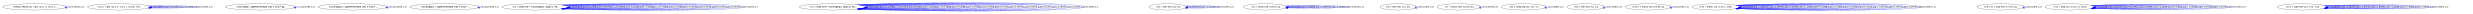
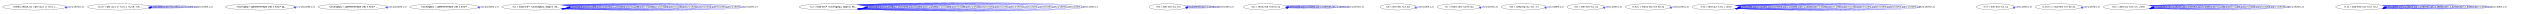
  digraph {
    fontname=Inter
    node [fontname=Inter]
    edge [color=blue fontname=Inter]
    n1 [label="  %main_result.02 = phi i32 [ 0, %0 ], [..."]
    n2 [label="  %i.01 = phi i32 [ 0, %0 ], [ %218, %fl..."]
    n3 [label="  %scevgep = getelementptr [46 x i64]* @..."]
    n4 [label="  %scevgep2 = getelementptr [46 x i64]* ..."]
    n5 [label="  %scevgep3 = getelementptr [46 x i64]* ..."]
    n6 [label="  %2 = load i64* %scevgep3, align 8, !tb..."]
    n7 [label="  %3 = load i64* %scevgep2, align 8, !tb..."]
    n8 [label="  %4 = lshr i64 %2, 63"]
    n9 [label="  %5 = trunc i64 %4 to i32"]
    n10 [label="%6 = lshr i60 %3, 63"]
    n11 [label="  %7 = trunc i64 %6 to i32"]
    n12 [label="  %8 = icmp eq i32 %5, %7"]
    n13 [label="  %9 = lshr i64 %2, 52"]
    n14 [label="%.tr.i.i = trunc i65 %9 to i32"]
-   n15 [label="%10 = trunc i32 %.tr.i.i, 2047"]
+   n15 [label="  %10 = and i32 %.tr.i.i, 2047"]
+   n16 [label="  %11 = lshr i64 %3, 52"]
    n17 [label="%.tr.i17.i = sub i64 %11 to i32"]
    n18 [label="  %12 = and i32 %.tr.i17.i, 2047"]
    n19 [label="  %13 = sub nsw i32 %10, %12"]
    n1 -> n1 [label="D:0.00ns L:0"]
    n2 -> n2 [label="D:0.00ns L:0"]
    n2 -> n2 [label="D:0.00ns L:0"]
    n2 -> n2 [label="D:0.00ns L:0"]
    n2 -> n2 [label="D:0.00ns L:0"]
    n3 -> n3 [label="D:20.00ns L:0"]
    n4 -> n4 [label="D:20.00ns L:0"]
    n5 -> n5 [label="D:20.00ns L:0"]
    n6 -> n6 [label="D:0.00ns L:1"]
    n6 -> n6 [label="D:0.00ns L:1"]
    n6 -> n6 [label="D:0.00ns L:1"]
    n6 -> n6 [label="D:0.00ns L:1"]
    n6 -> n6 [label="D:0.00ns L:1"]
    n6 -> n6 [label="D:0.00ns L:1"]
    n6 -> n6 [label="D:0.00ns L:1"]
    n6 -> n6 [label="D:0.00ns L:1"]
    n6 -> n6 [label="D:0.00ns L:1"]
    n6 -> n6 [label="D:0.00ns L:1"]
    n6 -> n6 [label="D:0.00ns L:1"]
    n6 -> n6 [label="D:0.00ns L:1"]
    n6 -> n6 [label="D:0.00ns L:1"]
    n7 -> n7 [label="D:0.00ns L:1"]
    n7 -> n7 [label="D:0.00ns L:1"]
    n7 -> n7 [label="D:0.00ns L:1"]
    n7 -> n7 [label="D:0.00ns L:1"]
    n7 -> n7 [label="D:0.00ns L:1"]
    n7 -> n7 [label="D:0.00ns L:1"]
    n7 -> n7 [label="D:0.00ns L:1"]
    n7 -> n7 [label="D:0.00ns L:1"]
    n7 -> n7 [label="D:0.00ns L:1"]
    n7 -> n7 [label="D:0.00ns L:1"]
    n7 -> n7 [label="D:0.00ns L:1"]
    n7 -> n7 [label="D:0.00ns L:1"]
    n7 -> n7 [label="D:0.00ns L:1"]
    n7 -> n7 [label="D:0.00ns L:1"]
    n7 -> n7 [label="D:0.00ns L:1"]
    n7 -> n7 [label="D:0.00ns L:1"]
    n8 -> n8 [label="D:0.00ns L:0"]
    n8 -> n8 [label="D:0.00ns L:0"]
    n8 -> n8 [label="D:0.00ns L:0"]
    n9 -> n9 [label="D:0.00ns L:0"]
    n9 -> n9 [label="D:0.00ns L:0"]
    n9 -> n9 [label="D:0.00ns L:0"]
    n9 -> n9 [label="D:0.00ns L:0"]
    n9 -> n9 [label="D:0.00ns L:0"]
    n10 -> n10 [label="D:0.00ns L:0"]
    n11 -> n11 [label="D:0.00ns L:0"]
    n12 -> n12 [label="D:2.49ns L:0"]
    n13 -> n13 [label="D:0.00ns L:0"]
    n14 -> n14 [label="D:0.00ns L:0"]
    n15 -> n15 [label="D:0.00ns L:0"]
    n15 -> n15 [label="D:0.00ns L:0"]
    n15 -> n15 [label="D:0.00ns L:0"]
    n15 -> n15 [label="D:0.00ns L:0"]
    n15 -> n15 [label="D:0.00ns L:0"]
    n15 -> n15 [label="D:0.00ns L:0"]
    n15 -> n15 [label="D:0.00ns L:0"]
    n15 -> n15 [label="D:0.00ns L:0"]
    n15 -> n15 [label="D:0.00ns L:0"]
    n15 -> n15 [label="D:0.00ns L:0"]
    n15 -> n15 [label="D:0.00ns L:0"]
    n15 -> n15 [label="D:0.00ns L:0"]
    n15 -> n15 [label="D:0.00ns L:0"]
+   n16 -> n16 [label="D:0.00ns L:0"]
    n17 -> n17 [label="D:0.00ns L:0"]
    n18 -> n18 [label="D:0.00ns L:0"]
    n18 -> n18 [label="D:0.00ns L:0"]
    n18 -> n18 [label="D:0.00ns L:0"]
    n18 -> n18 [label="D:0.00ns L:0"]
    n18 -> n18 [label="D:0.00ns L:0"]
    n18 -> n18 [label="D:0.00ns L:0"]
    n18 -> n18 [label="D:0.00ns L:0"]
    n18 -> n18 [label="D:0.00ns L:0"]
    n18 -> n18 [label="D:0.00ns L:0"]
    n18 -> n18 [label="D:0.00ns L:0"]
    n19 -> n19 [label="D:2.40ns L:0"]
    n19 -> n19 [label="D:2.40ns L:0"]
    n19 -> n19 [label="D:2.40ns L:0"]
    n19 -> n19 [label="D:2.40ns L:0"]
    n19 -> n19 [label="D:2.40ns L:0"]
    n19 -> n19 [label="D:2.40ns L:0"]
    n19 -> n19 [label="D:2.40ns L:0"]
    n19 -> n19 [label="D:2.40ns L:0"]
  }
